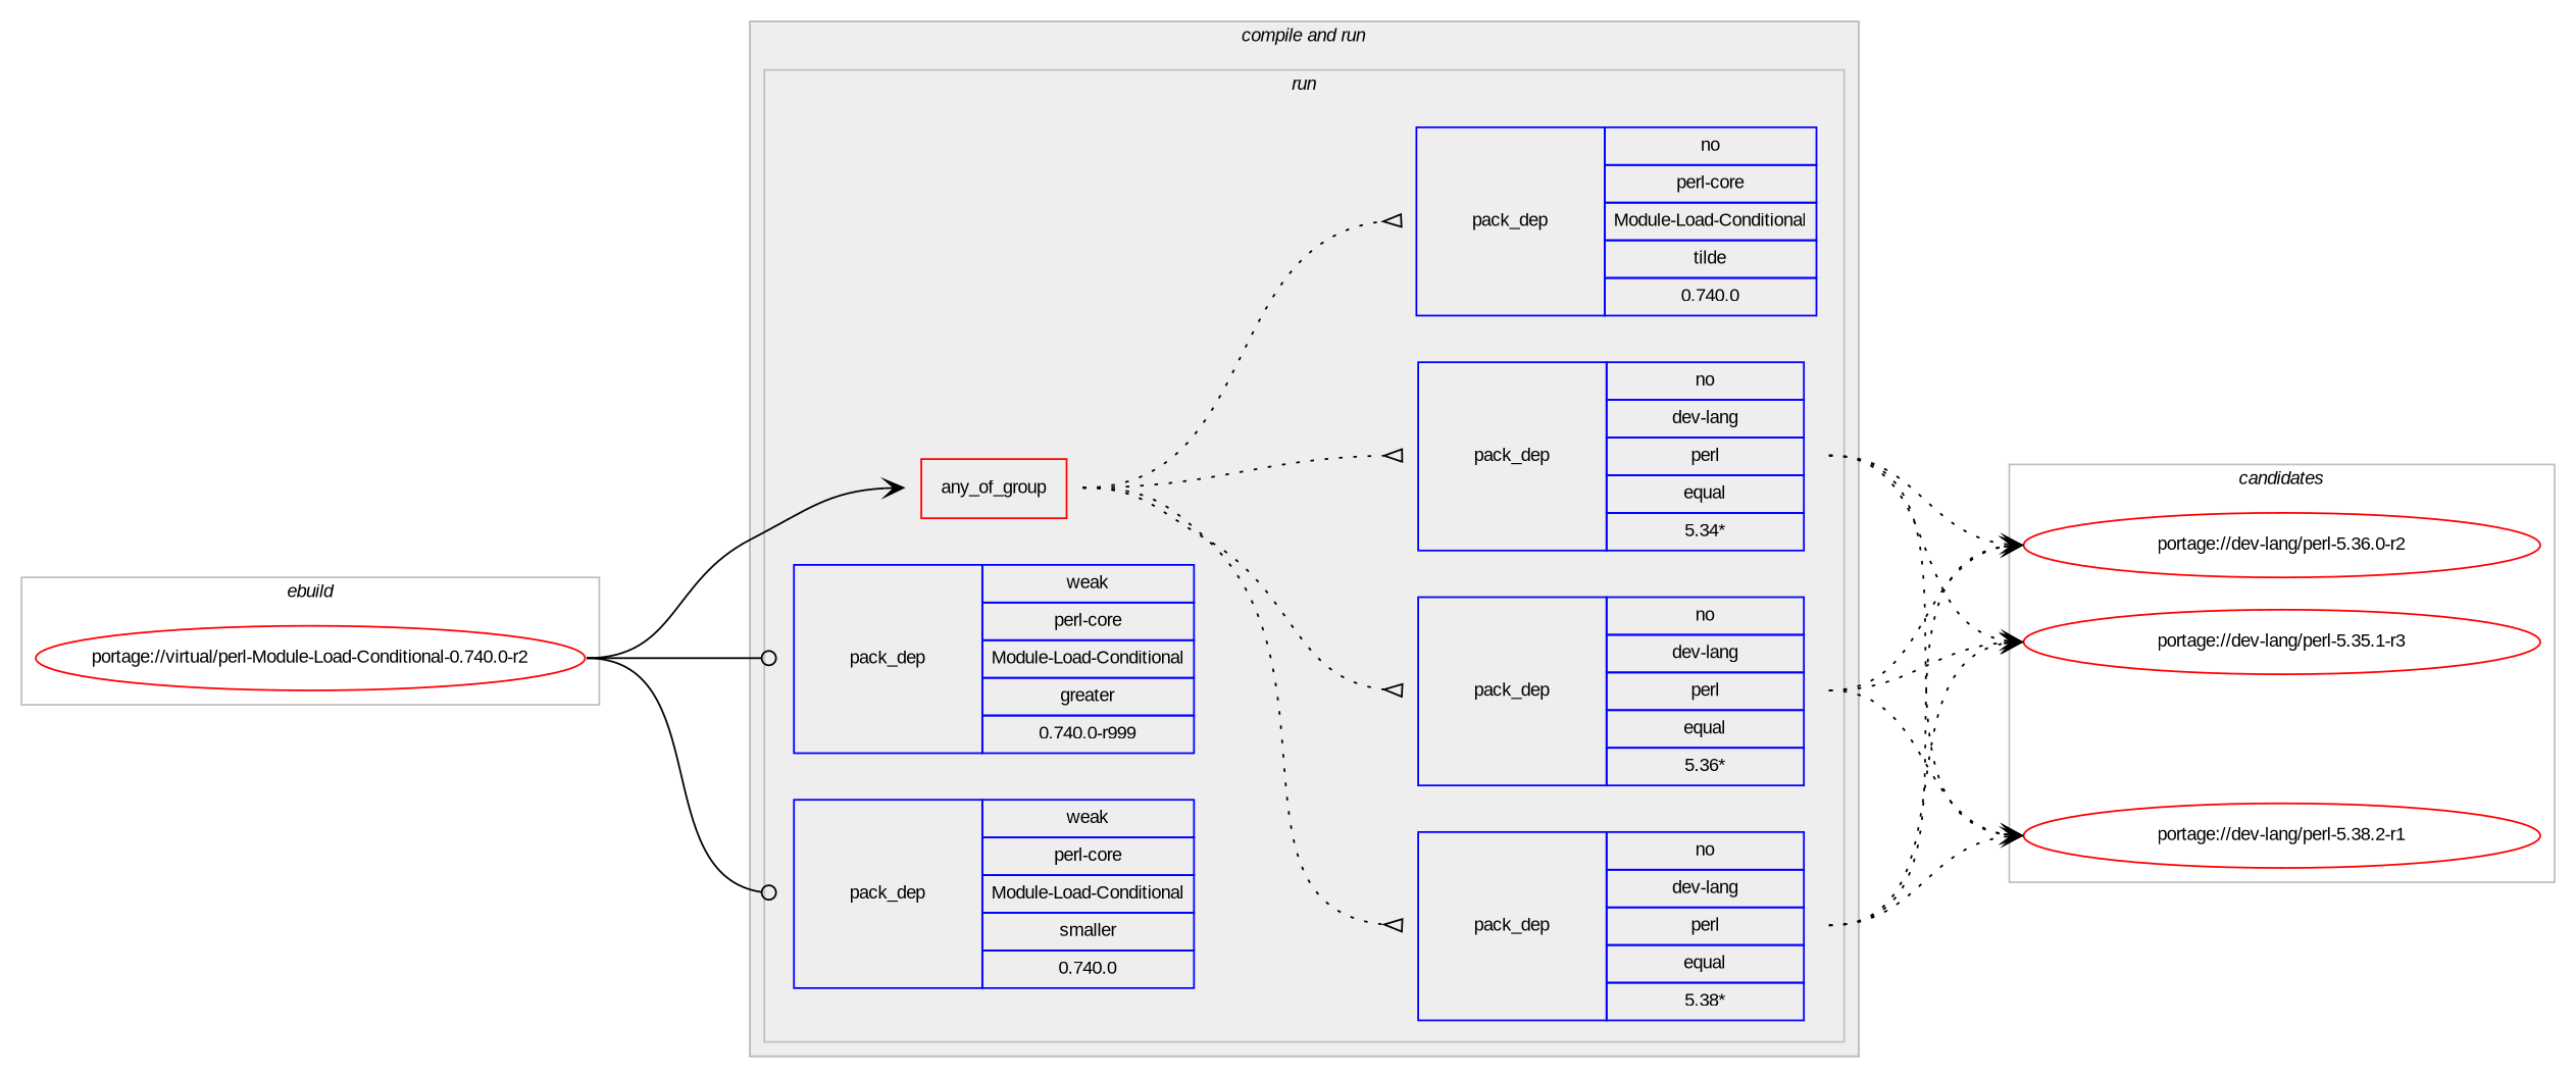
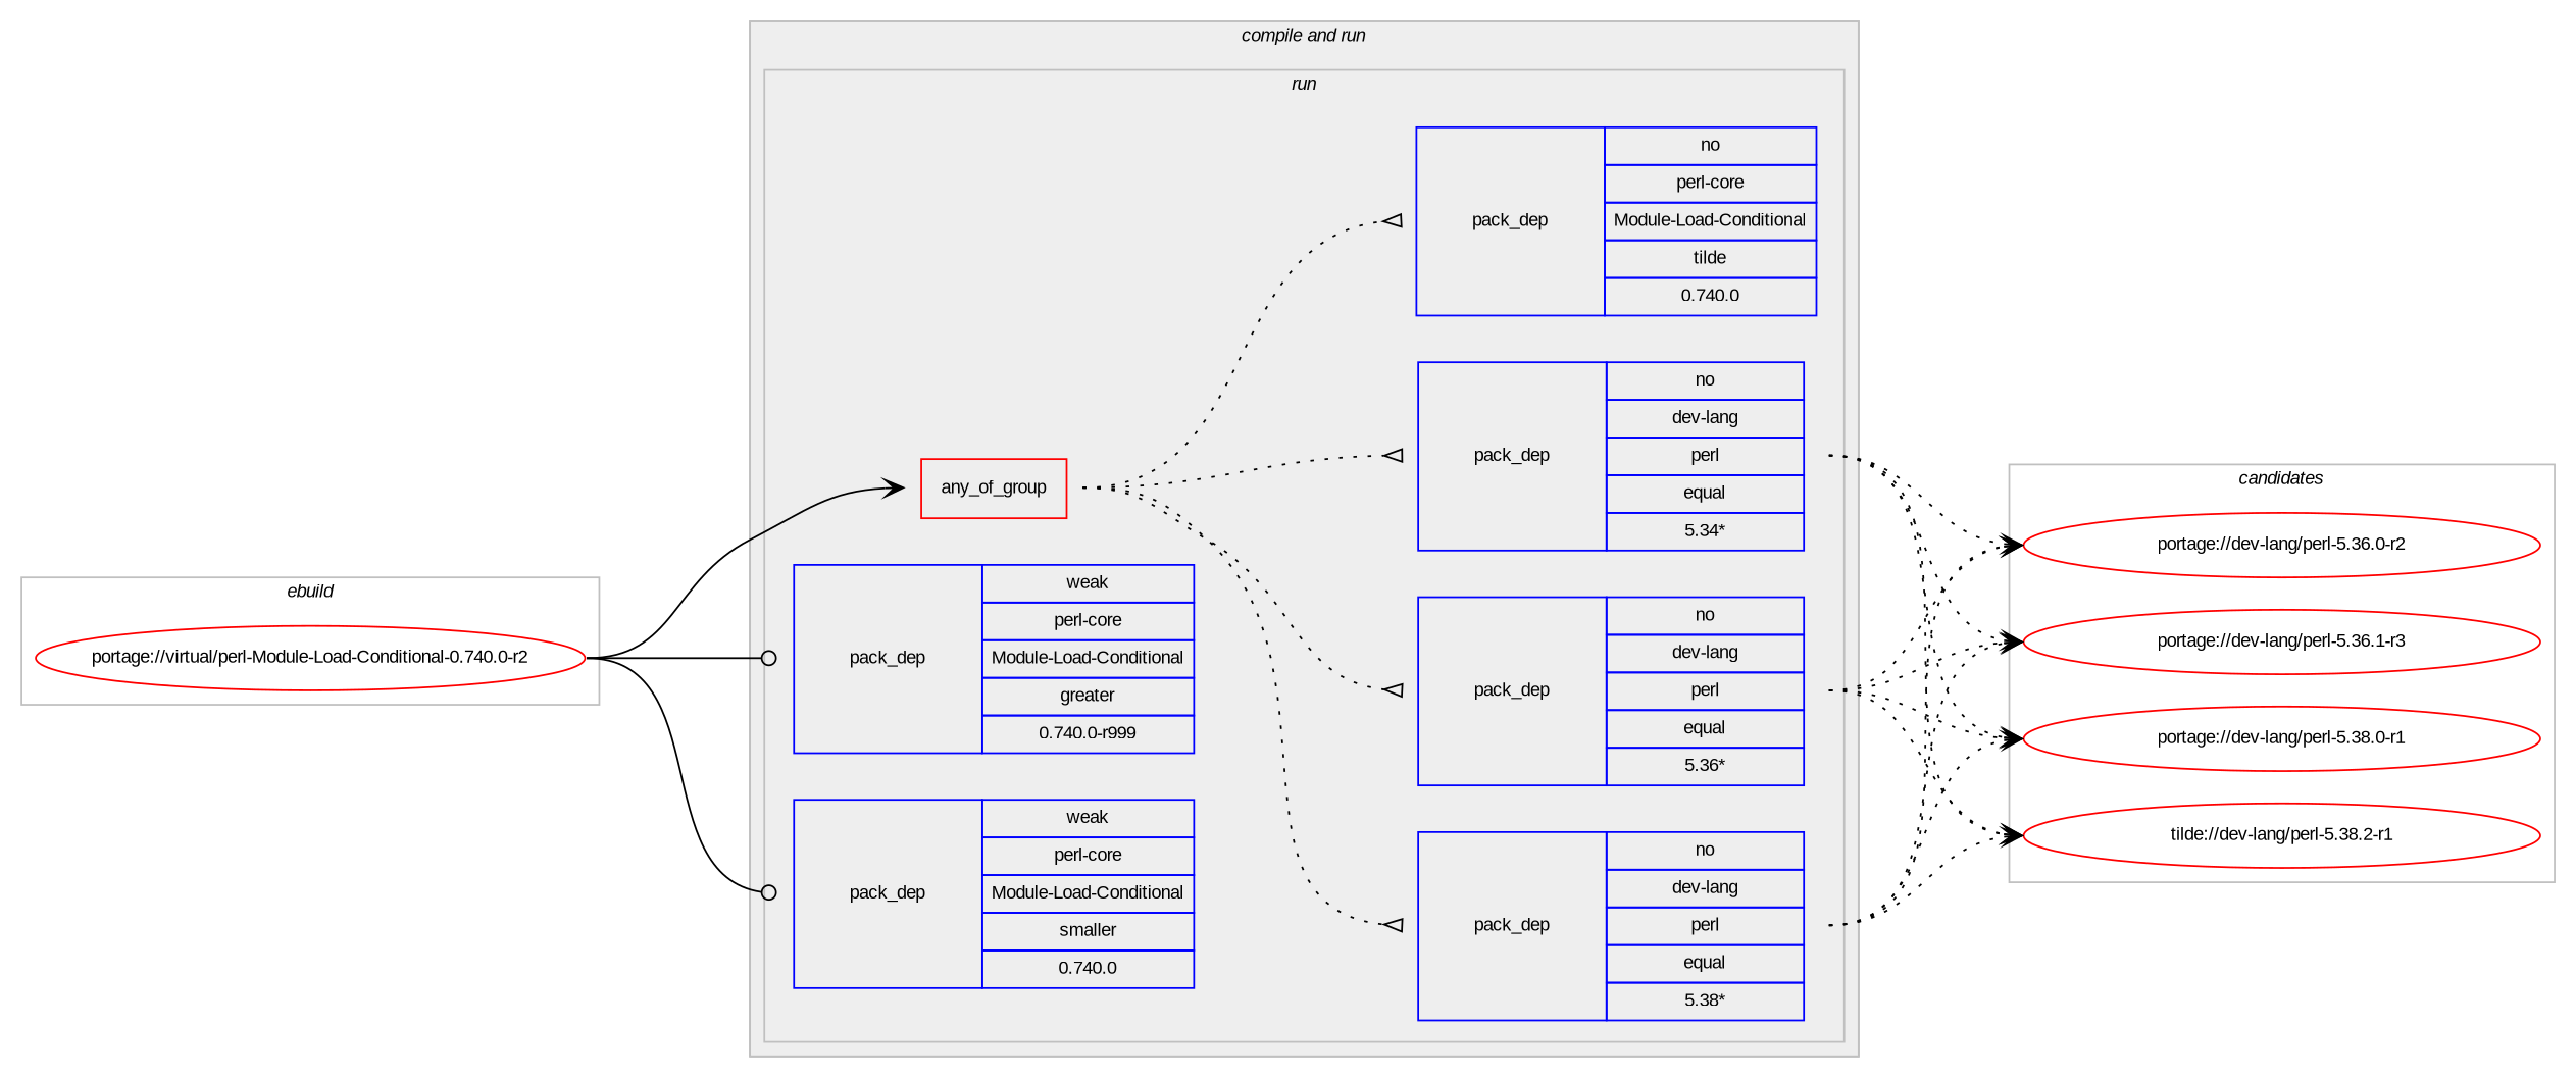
  digraph {
    compound=true
    concentrate=true
    fontname="Liberation Sans"
    fontsize=10
    newrank=true
    rankdir=LR
    ranksep=1.5
    node [color=red fontname="Liberation Sans" fontsize=10 shape=none]
    edge [arrowhead=vee fontname="Liberation Sans" headport=w style=dotted tailport=e weight=100]
    n1 [label="portage://virtual/perl-Module-Load-Conditional-0.740.0-r2" width=4 shape=""]
    n2 [color=blue label=<<TABLE BORDER="0" CELLBORDER="1" CELLSPACING="0" CELLPADDING="4" WIDTH="220"><TR><TD ROWSPAN="6" CELLPADDING="30">pack_dep</TD></TR><TR><TD WIDTH="110">no</TD></TR><TR><TD>dev-lang</TD></TR><TR><TD>perl</TD></TR><TR><TD>equal</TD></TR><TR><TD>5.38*</TD></TR></TABLE>>]
    n3 [color=blue label=<<TABLE BORDER="0" CELLBORDER="1" CELLSPACING="0" CELLPADDING="4" WIDTH="220"><TR><TD ROWSPAN="6" CELLPADDING="30">pack_dep</TD></TR><TR><TD WIDTH="110">no</TD></TR><TR><TD>dev-lang</TD></TR><TR><TD>perl</TD></TR><TR><TD>equal</TD></TR><TR><TD>5.36*</TD></TR></TABLE>>]
    n4 [color=blue label=<<TABLE BORDER="0" CELLBORDER="1" CELLSPACING="0" CELLPADDING="4" WIDTH="220"><TR><TD ROWSPAN="6" CELLPADDING="30">pack_dep</TD></TR><TR><TD WIDTH="110">no</TD></TR><TR><TD>dev-lang</TD></TR><TR><TD>perl</TD></TR><TR><TD>equal</TD></TR><TR><TD>5.34*</TD></TR></TABLE>>]
    n5 [color=blue label=<<TABLE BORDER="0" CELLBORDER="1" CELLSPACING="0" CELLPADDING="4" WIDTH="220"><TR><TD ROWSPAN="6" CELLPADDING="30">pack_dep</TD></TR><TR><TD WIDTH="110">no</TD></TR><TR><TD>perl-core</TD></TR><TR><TD>Module-Load-Conditional</TD></TR><TR><TD>tilde</TD></TR><TR><TD>0.740.0</TD></TR></TABLE>>]
    n6 [label=<<TABLE BORDER="0" CELLBORDER="1" CELLSPACING="0" CELLPADDING="4"><TR><TD CELLPADDING="10">any_of_group</TD></TR></TABLE>>]
    n7 [color=blue label=<<TABLE BORDER="0" CELLBORDER="1" CELLSPACING="0" CELLPADDING="4" WIDTH="220"><TR><TD ROWSPAN="6" CELLPADDING="30">pack_dep</TD></TR><TR><TD WIDTH="110">weak</TD></TR><TR><TD>perl-core</TD></TR><TR><TD>Module-Load-Conditional</TD></TR><TR><TD>greater</TD></TR><TR><TD>0.740.0-r999</TD></TR></TABLE>>]
    n8 [color=blue label=<<TABLE BORDER="0" CELLBORDER="1" CELLSPACING="0" CELLPADDING="4" WIDTH="220"><TR><TD ROWSPAN="6" CELLPADDING="30">pack_dep</TD></TR><TR><TD WIDTH="110">weak</TD></TR><TR><TD>perl-core</TD></TR><TR><TD>Module-Load-Conditional</TD></TR><TR><TD>smaller</TD></TR><TR><TD>0.740.0</TD></TR></TABLE>>]
    n9 [label="portage://dev-lang/perl-5.36.0-r2" width=4 shape=""]
-   n10 [label="portage://dev-lang/perl-5.35.1-r3" width=4 shape=""]
-   n12 [label="portage://dev-lang/perl-5.38.2-r1" width=4 shape=""]
+   n10 [label="portage://dev-lang/perl-5.36.1-r3" width=4 shape=""]
+   n11 [label="portage://dev-lang/perl-5.38.0-r1" width=4 shape=""]
+   n12 [label="tilde://dev-lang/perl-5.38.2-r1" width=4 shape=""]
    subgraph cluster_1 {
      color=gray
      label=<<i>ebuild</i>>
      rank=same
      n1
    }
    subgraph cluster_2 {
      color=gray
      label=<<i>dependencies</i>>
      subgraph cluster_3 {
        color=gray
        fillcolor="#eeeeee"
        label=<<i>compile</i>>
        style=filled
      }
      subgraph cluster_4 {
        color=gray
        fillcolor="#eeeeee"
        label=<<i>compile and run</i>>
        style=filled
      }
      subgraph cluster_5 {
        color=gray
        fillcolor="#eeeeee"
        label=<<i>run</i>>
        style=filled
        subgraph sub_6 {
          color=gray
          fillcolor="#eeeeee"
          label=<<i>run</i>>
          style=filled
          n6
          subgraph sub_7 {
            color=gray
            fillcolor="#eeeeee"
            label=<<i>run</i>>
            style=filled
            n2
          }
          subgraph sub_8 {
            color=gray
            fillcolor="#eeeeee"
            label=<<i>run</i>>
            style=filled
            n3
          }
          subgraph sub_9 {
            color=gray
            fillcolor="#eeeeee"
            label=<<i>run</i>>
            style=filled
            n4
          }
          subgraph sub_10 {
            color=gray
            fillcolor="#eeeeee"
            label=<<i>run</i>>
            style=filled
            n5
          }
        }
        subgraph sub_11 {
          color=gray
          fillcolor="#eeeeee"
          label=<<i>run</i>>
          style=filled
          n7
        }
        subgraph sub_12 {
          color=gray
          fillcolor="#eeeeee"
          label=<<i>run</i>>
          style=filled
          n8
        }
      }
    }
    subgraph cluster_13 {
      color=gray
      label=<<i>candidates</i>>
      rank=same
      subgraph sub_14 {
        color=black
        label=<<i>candidates</i>>
        nodesep=1
        rank=same
        n9
        n10
+       n11
        n12
      }
      subgraph sub_15 {
        color=black
        label=<<i>candidates</i>>
        nodesep=1
        rank=same
        n9
        n10
+       n11
        n12
      }
      subgraph sub_16 {
        color=black
        label=<<i>candidates</i>>
        nodesep=1
        rank=same
        n9
        n10
+       n11
        n12
      }
      subgraph sub_17 {
        color=black
        label=<<i>candidates</i>>
        nodesep=1
        rank=same
      }
      subgraph sub_18 {
        color=black
        label=<<i>candidates</i>>
        nodesep=1
        rank=same
      }
      subgraph sub_19 {
        color=black
        label=<<i>candidates</i>>
        nodesep=1
        rank=same
      }
    }
    n1 -> n6 [style=solid weight=20]
    n1 -> n7 [arrowhead=odot style=solid weight=20]
    n1 -> n8 [arrowhead=odot style=solid weight=20]
    n2 -> n9
    n2 -> n10
+   n2 -> n11
    n2 -> n12
    n3 -> n9
    n3 -> n10
+   n3 -> n11
    n3 -> n12
    n4 -> n9
    n4 -> n10
+   n4 -> n11
    n4 -> n12
    n6 -> n2 [arrowhead=oinv weight=20]
    n6 -> n3 [arrowhead=oinv weight=20]
    n6 -> n4 [arrowhead=oinv weight=20]
    n6 -> n5 [arrowhead=oinv weight=20]
  }
